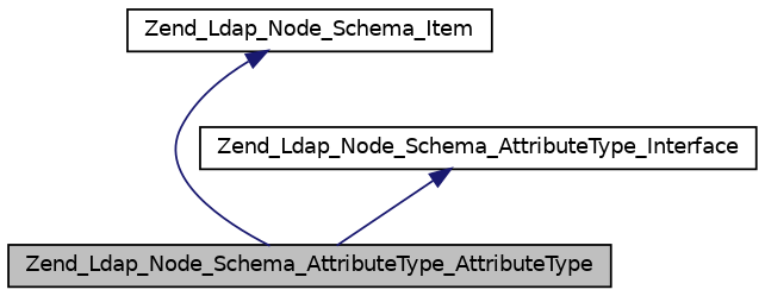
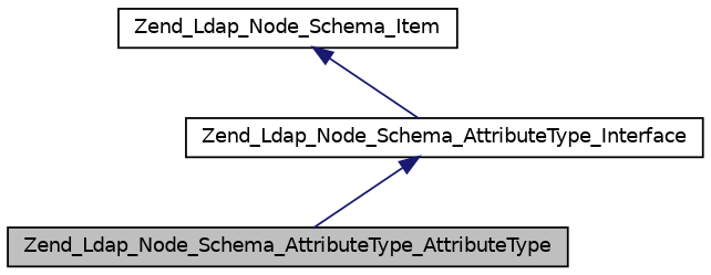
  digraph {
    node [color=black fillcolor=white fontname=Helvetica fontsize=10 shape=record style=filled]
    edge [color=midnightblue dir=back fontname=Helvetica fontsize=10 labelfontname=Helvetica labelfontsize=10 style=solid]
    n1 [fillcolor=grey75 fontcolor=black height=0.2 label=Zend_Ldap_Node_Schema_AttributeType_AttributeType width=0.4]
    n2 [height=0.2 label=Zend_Ldap_Node_Schema_Item width=0.4]
    n3 [height=0.2 label=Zend_Ldap_Node_Schema_AttributeType_Interface width=0.4]
-   n2 -> n1
+   n2 -> n3
    n3 -> n1
  }
